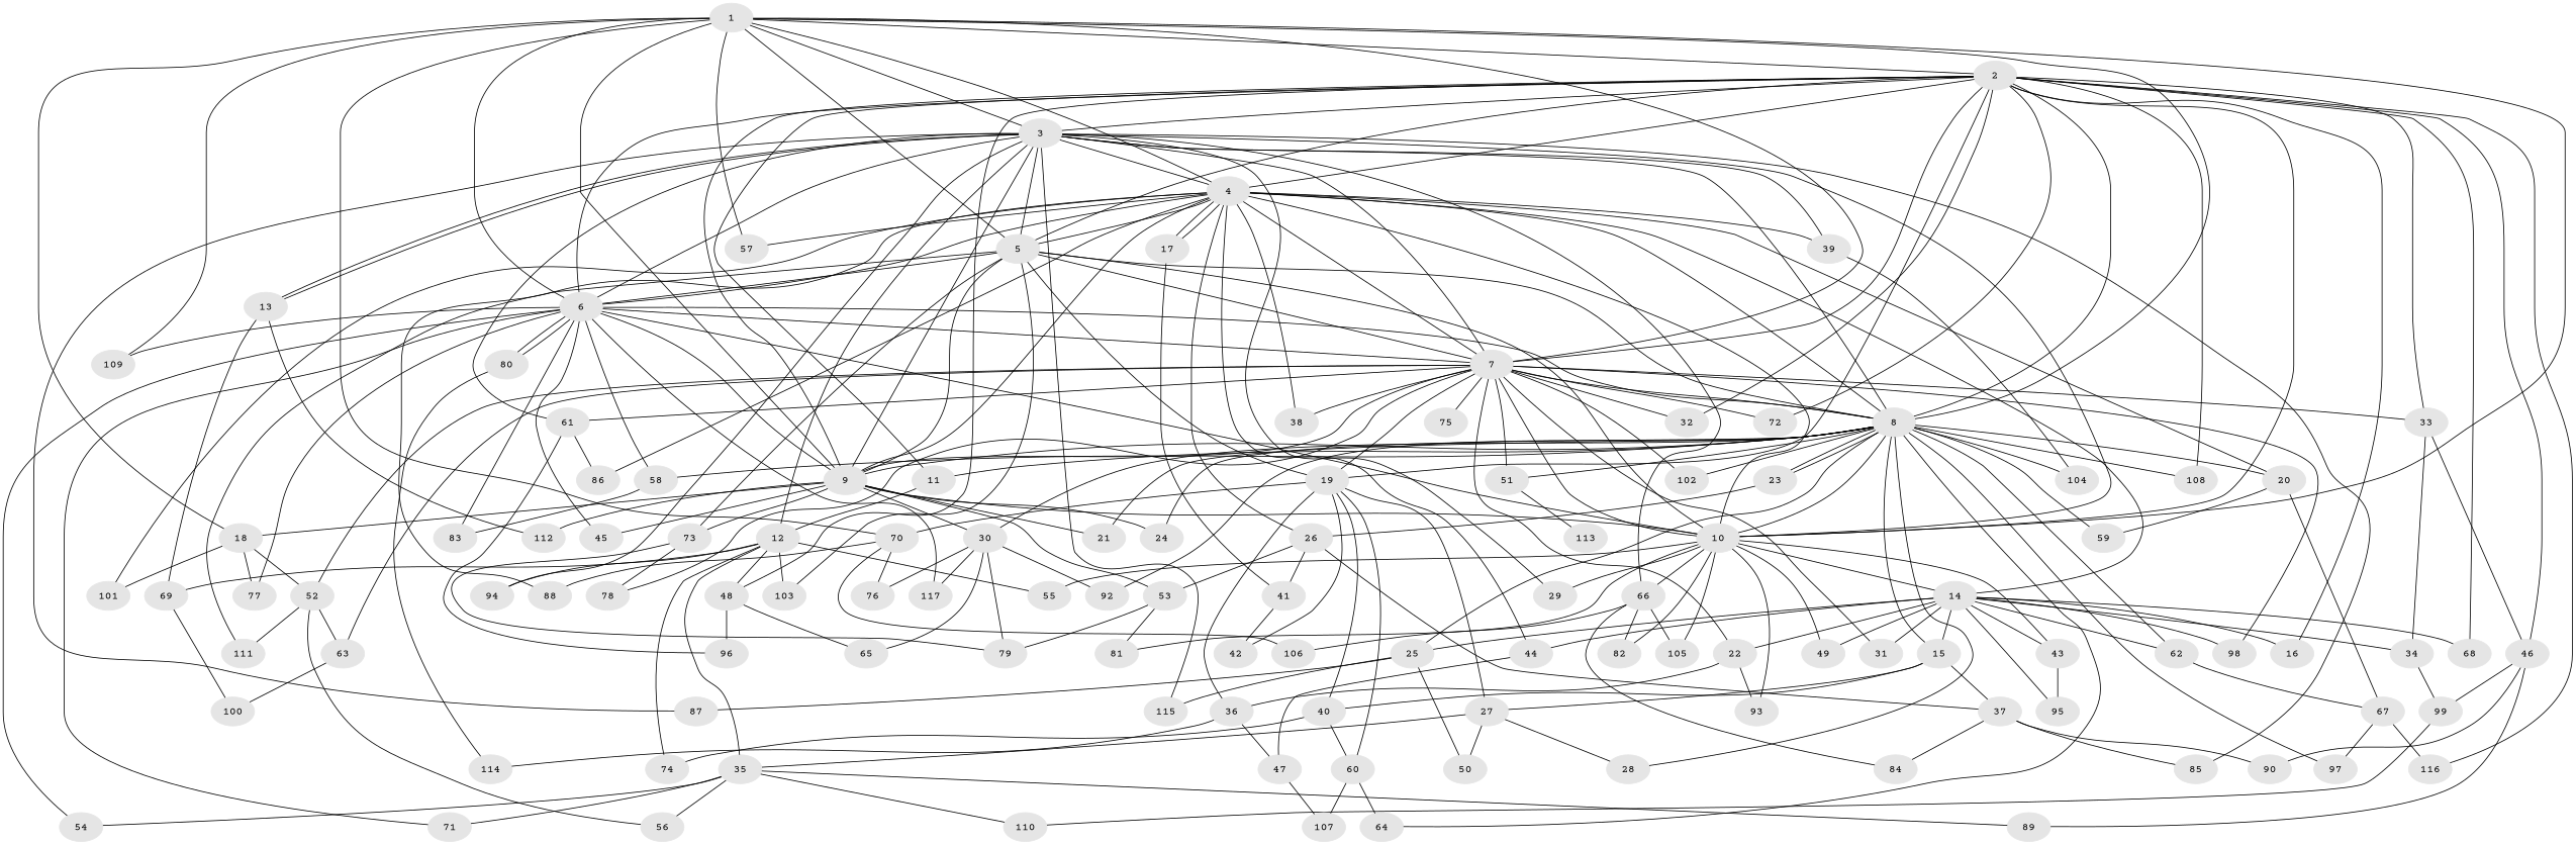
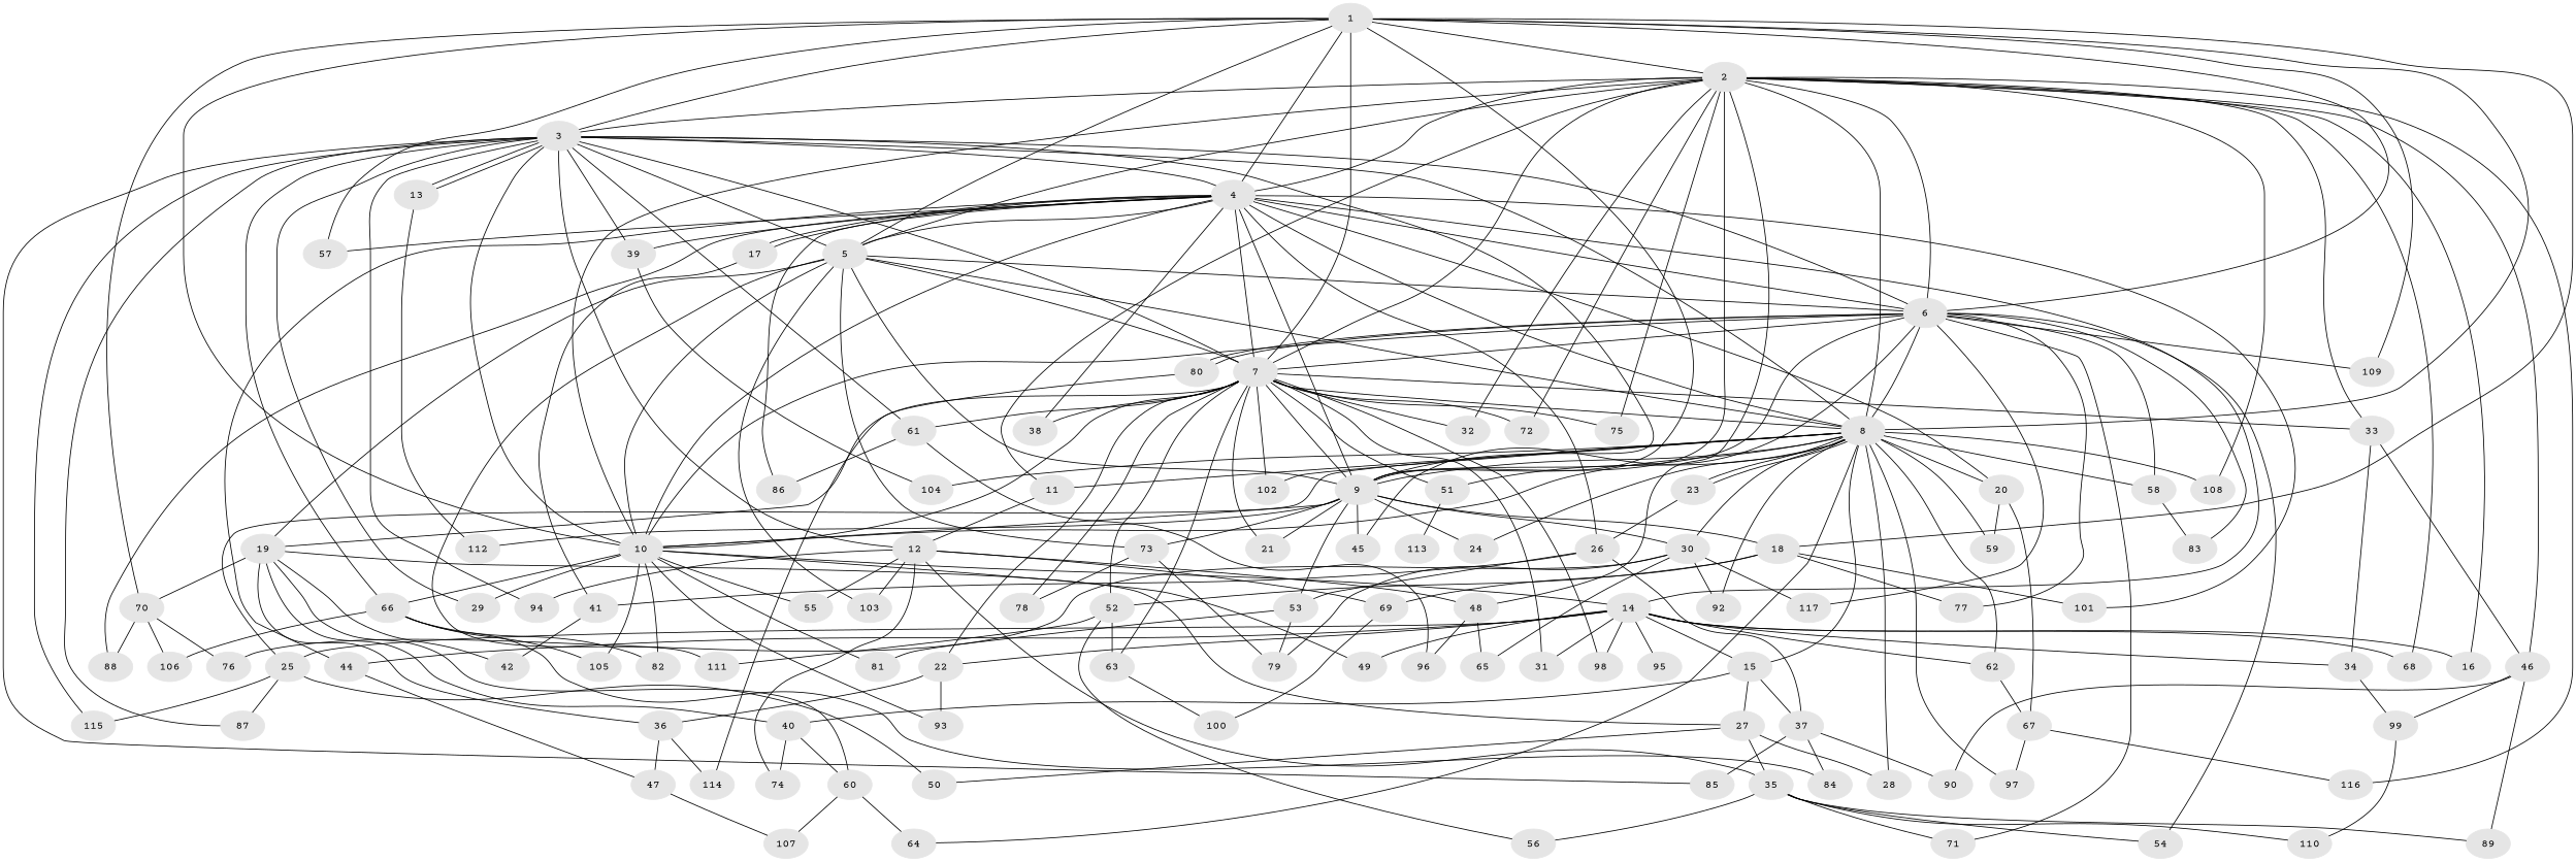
  graph {
    fontname="Courier Prime"
    node [color=gray90 fontname="Courier Prime" style=filled]
    edge [fontname="Courier Prime"]
    1
    2
    3
    4
    5
    6
    7
    8
    9
    10
    18
    57
    70
    109
    11
    16
    32
    33
    46
    48
    68
    72
    75
    108
    116
    12
    13
    29
    39
    61
    66
    85
    87
    94
    115
    14
    17
    20
    26
    38
    44
    86
    88
    101
    19
    73
    103
    111
    45
    54
    58
    71
    77
    80
    83
    117
    22
    31
    51
    52
    63
    78
    98
    102
    15
    21
    23
    24
    25
    28
    30
    59
    62
    64
    92
    97
    104
    53
    112
-   43
    49
    55
    81
    82
    93
    105
    76
    106
    34
    99
    89
    90
    65
    96
    35
    69
    74
    84
    95
    41
    67
    37
    47
    27
    40
    36
    42
    60
    79
    114
    113
    56
    100
    50
    110
    107
    1 -- 2
    1 -- 3
    1 -- 4
    1 -- 5
    1 -- 6
    1 -- 7
    1 -- 8
    1 -- 9
    1 -- 10
    1 -- 18
    1 -- 57
    1 -- 70
    1 -- 109
    2 -- 3
    2 -- 4
    2 -- 5
    2 -- 6
    2 -- 7
    2 -- 8
    2 -- 9
    2 -- 10
    2 -- 11
    2 -- 16
    2 -- 32
    2 -- 33
    2 -- 46
    2 -- 48
    2 -- 68
    2 -- 72
-   2 -- 19
+   2 -- 75
    2 -- 108
    2 -- 116
    3 -- 4
    3 -- 5
    3 -- 6
    3 -- 7
    3 -- 8
    3 -- 9
    3 -- 10
    3 -- 12
    3 -- 13
    3 -- 13
    3 -- 29
    3 -- 39
    3 -- 61
    3 -- 66
    3 -- 85
    3 -- 87
    3 -- 94
    3 -- 115
    4 -- 5
    4 -- 6
    4 -- 7
    4 -- 8
    4 -- 9
    4 -- 10
    4 -- 57
    4 -- 39
    4 -- 14
    4 -- 17
    4 -- 17
    4 -- 20
    4 -- 26
    4 -- 38
    4 -- 44
    4 -- 86
    4 -- 88
    4 -- 101
    5 -- 6
    5 -- 7
    5 -- 8
    5 -- 9
    5 -- 10
    5 -- 19
    5 -- 73
    5 -- 103
    5 -- 111
    6 -- 7
    6 -- 8
    6 -- 9
    6 -- 10
    6 -- 109
    6 -- 45
    6 -- 54
    6 -- 58
    6 -- 71
    6 -- 77
    6 -- 80
    6 -- 80
    6 -- 83
    6 -- 117
    7 -- 8
    7 -- 9
    7 -- 10
    7 -- 32
    7 -- 33
    7 -- 72
    7 -- 75
    7 -- 61
    7 -- 38
    7 -- 19
    7 -- 22
    7 -- 31
    7 -- 51
    7 -- 52
    7 -- 63
    7 -- 78
    7 -- 98
    7 -- 102
    8 -- 9
    8 -- 10
    8 -- 11
    8 -- 108
    8 -- 20
    8 -- 58
    8 -- 51
    8 -- 102
    8 -- 15
-   8 -- 21
+   7 -- 21
    8 -- 23
    8 -- 23
    8 -- 24
    8 -- 25
    8 -- 28
    8 -- 30
    8 -- 59
    8 -- 62
    8 -- 64
    8 -- 92
    8 -- 97
    8 -- 104
    9 -- 10
    9 -- 18
    9 -- 73
    9 -- 45
    9 -- 21
    9 -- 24
    9 -- 30
    9 -- 53
    9 -- 112
    10 -- 29
    10 -- 66
    10 -- 14
-   10 -- 43
    10 -- 49
    10 -- 55
    10 -- 81
    10 -- 82
    10 -- 93
    10 -- 105
    18 -- 101
    18 -- 77
    18 -- 52
    70 -- 88
    70 -- 76
    70 -- 106
    11 -- 12
    33 -- 46
    33 -- 34
    46 -- 99
    46 -- 89
    46 -- 90
    48 -- 65
    48 -- 96
    12 -- 48
    12 -- 94
    12 -- 103
    12 -- 55
    12 -- 35
    12 -- 69
    12 -- 74
    13 -- 112
-   13 -- 69
+   18 -- 69
    39 -- 104
    61 -- 86
    61 -- 96
    66 -- 82
    66 -- 105
    66 -- 106
    66 -- 84
    14 -- 16
    14 -- 68
    14 -- 44
    14 -- 22
    14 -- 31
    14 -- 98
    14 -- 15
    14 -- 25
    14 -- 62
-   14 -- 43
    14 -- 49
    14 -- 34
    14 -- 95
    17 -- 41
    20 -- 59
    20 -- 67
    26 -- 53
    26 -- 41
    26 -- 37
    44 -- 47
    19 -- 70
    19 -- 27
    19 -- 40
    19 -- 36
    19 -- 42
    19 -- 60
    73 -- 78
    73 -- 79
    58 -- 83
    80 -- 114
    22 -- 93
    22 -- 36
    51 -- 113
    52 -- 111
    52 -- 63
    52 -- 56
    63 -- 100
    15 -- 37
    15 -- 27
    15 -- 40
    23 -- 26
    25 -- 87
    25 -- 115
    25 -- 50
    30 -- 117
    30 -- 92
    30 -- 76
    30 -- 65
    30 -- 79
    62 -- 67
    53 -- 81
    53 -- 79
-   43 -- 95
    34 -- 99
    99 -- 110
    35 -- 54
    35 -- 71
    35 -- 89
    35 -- 56
    35 -- 110
    69 -- 100
    41 -- 42
    67 -- 116
    67 -- 97
    37 -- 85
    37 -- 90
    37 -- 84
    47 -- 107
    27 -- 28
    27 -- 35
    27 -- 50
    40 -- 74
    40 -- 60
    36 -- 47
    36 -- 114
    60 -- 64
    60 -- 107
  }
